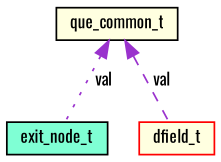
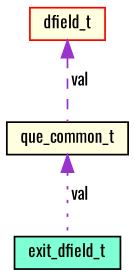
  digraph {
    fontname=Oswald
    node [color=black fillcolor=lightyellow fontname=Oswald fontsize=10 shape=record style=filled]
    edge [color=darkorchid3 dir=back fontname=Oswald fontsize=10 labelfontname=FreeSans labelfontsize=10]
-   n1 [fillcolor=aquamarine fontcolor=black height=0.2 label=exit_node_t width=0.4]
+   n1 [fillcolor=aquamarine fontcolor=black height=0.2 label=exit_dfield_t width=0.4]
    n2 [height=0.2 label=que_common_t width=0.4]
    n3 [color=red height=0.2 label=dfield_t width=0.4]
    n2 -> n1 [label=" val" style=dotted]
-   n2 -> n3 [label=" val" style=dashed]
+   n3 -> n2 [label=" val" style=dashed]
  }
